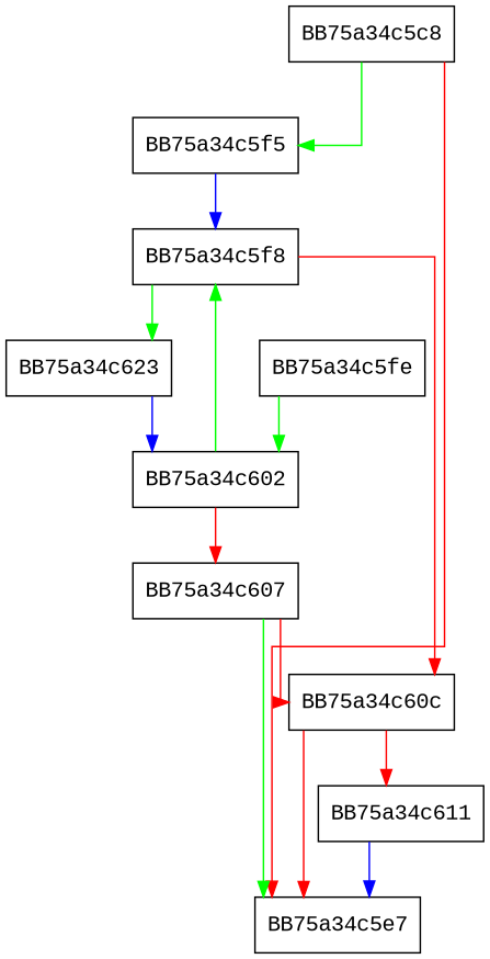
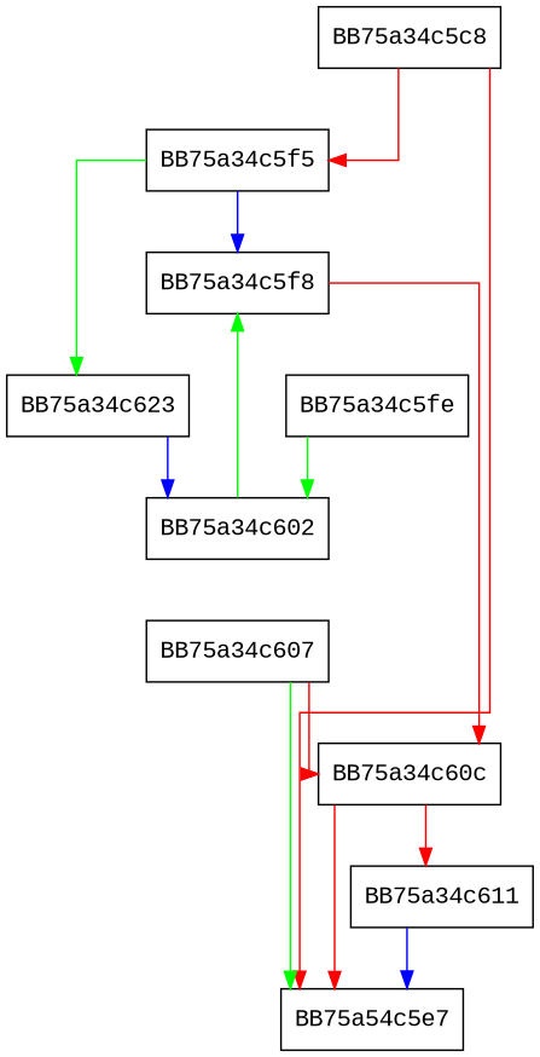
  digraph {
    fontname="Liberation Mono"
    splines=ortho
    node [fontname="Liberation Mono" shape=box]
    edge [color=red fontname="Liberation Mono"]
    BB75a34c5c8
    BB75a34c5f5
-   BB75a34c5e7
+   BB75a34c5e7 [label=BB75a54c5e7]
    BB75a34c5f8
    BB75a34c623
    BB75a34c60c
    BB75a34c602
    BB75a34c5fe
    BB75a34c607
    BB75a34c611
-   BB75a34c5c8 -> BB75a34c5f5 [color=green]
+   BB75a34c5c8 -> BB75a34c5f5
    BB75a34c5c8 -> BB75a34c5e7
    BB75a34c5f5 -> BB75a34c5f8 [color=blue]
-   BB75a34c5f8 -> BB75a34c623 [color=green]
+   BB75a34c5f5 -> BB75a34c623 [color=green]
    BB75a34c5f8 -> BB75a34c60c
    BB75a34c623 -> BB75a34c602 [color=blue]
    BB75a34c60c -> BB75a34c5e7
    BB75a34c60c -> BB75a34c611
    BB75a34c602 -> BB75a34c5f8 [color=green]
-   BB75a34c602 -> BB75a34c607
    BB75a34c5fe -> BB75a34c602 [color=green]
    BB75a34c607 -> BB75a34c5e7 [color=green]
    BB75a34c607 -> BB75a34c60c
    BB75a34c611 -> BB75a34c5e7 [color=blue]
  }
